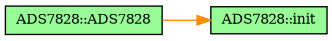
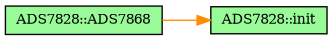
  digraph {
    rankdir=LR
    fontname="DejaVu Serif"
    node [color=black fillcolor=palegreen fontname="DejaVu Serif" fontsize=10 shape=record style=filled]
-   n1 [fontcolor=black height=0.2 label="ADS7828::ADS7828" width=0.4]
+   n1 [fontcolor=black height=0.2 label="ADS7828::ADS7868" width=0.4]
    n2 [height=0.2 label="ADS7828::init" width=0.4]
    n1 -> n2 [color=darkorange fontname="DejaVu Serif" fontsize=10 labelfontname=FreeSans labelfontsize=10 style=solid]
  }
